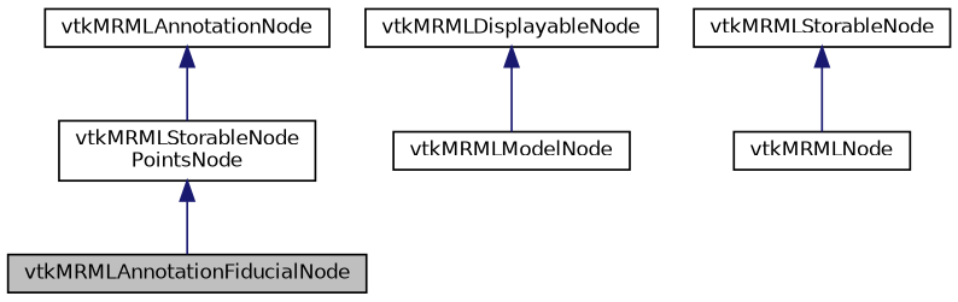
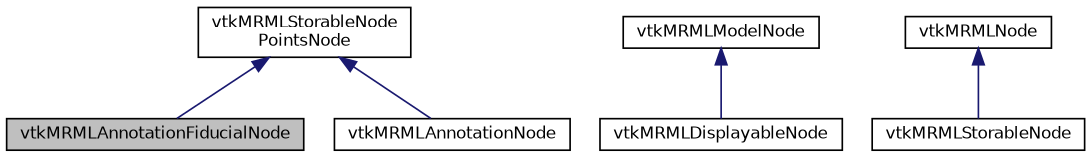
  digraph {
    node [color=black fontname=Helvetica fontsize=10 shape=record]
    edge [color=midnightblue dir=back fontname=Helvetica fontsize=10 labelfontname=Helvetica labelfontsize=10 style=solid]
    n1 [fillcolor=grey75 fontcolor=black height=0.2 label=vtkMRMLAnnotationFiducialNode style=filled width=0.4]
    n2 [height=0.2 label="vtkMRMLStorableNode\lPointsNode" width=0.4]
    n3 [height=0.2 label=vtkMRMLAnnotationNode width=0.4]
    n4 [height=0.2 label=vtkMRMLModelNode width=0.4]
    n5 [height=0.2 label=vtkMRMLDisplayableNode width=0.4]
    n6 [height=0.2 label=vtkMRMLStorableNode width=0.4]
    n7 [height=0.2 label=vtkMRMLNode width=0.4]
    n2 -> n1
-   n3 -> n2
-   n5 -> n4
-   n6 -> n7
+   n2 -> n3
+   n4 -> n5
+   n7 -> n6
  }
